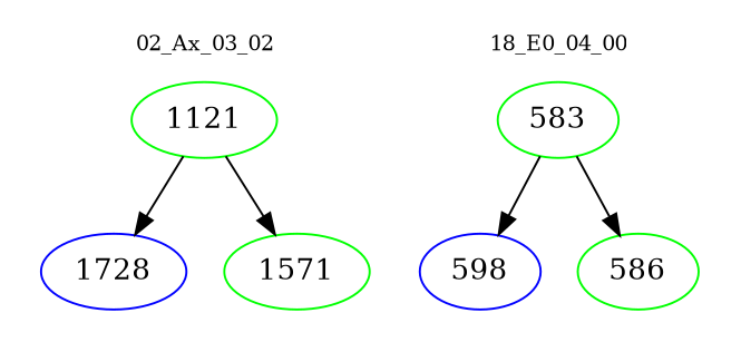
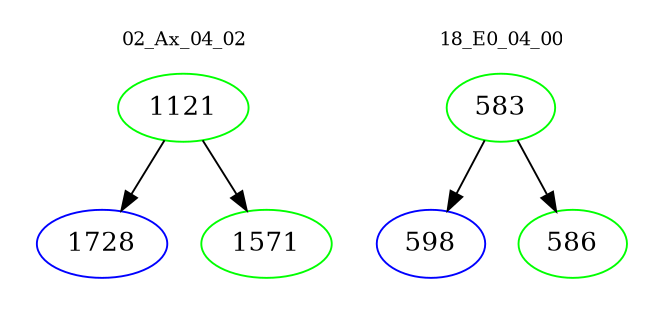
  digraph {
    node [color=green]
    edge [color=black]
    n1 [label=1121]
    n2 [color=blue label=1728]
    n3 [label=1571]
    n4 [label=583]
    n5 [color=blue label=598]
    n6 [label=586]
    subgraph cluster_1 {
      color=white
      fontsize=10
-     label="02_Ax_03_02"
+     label="02_Ax_04_02"
      n1
      n2
      n3
    }
    subgraph cluster_2 {
      color=white
      fontsize=10
      label="18_E0_04_00"
      n4
      n5
      n6
    }
    n1 -> n2
    n1 -> n3
    n4 -> n5
    n4 -> n6
  }
